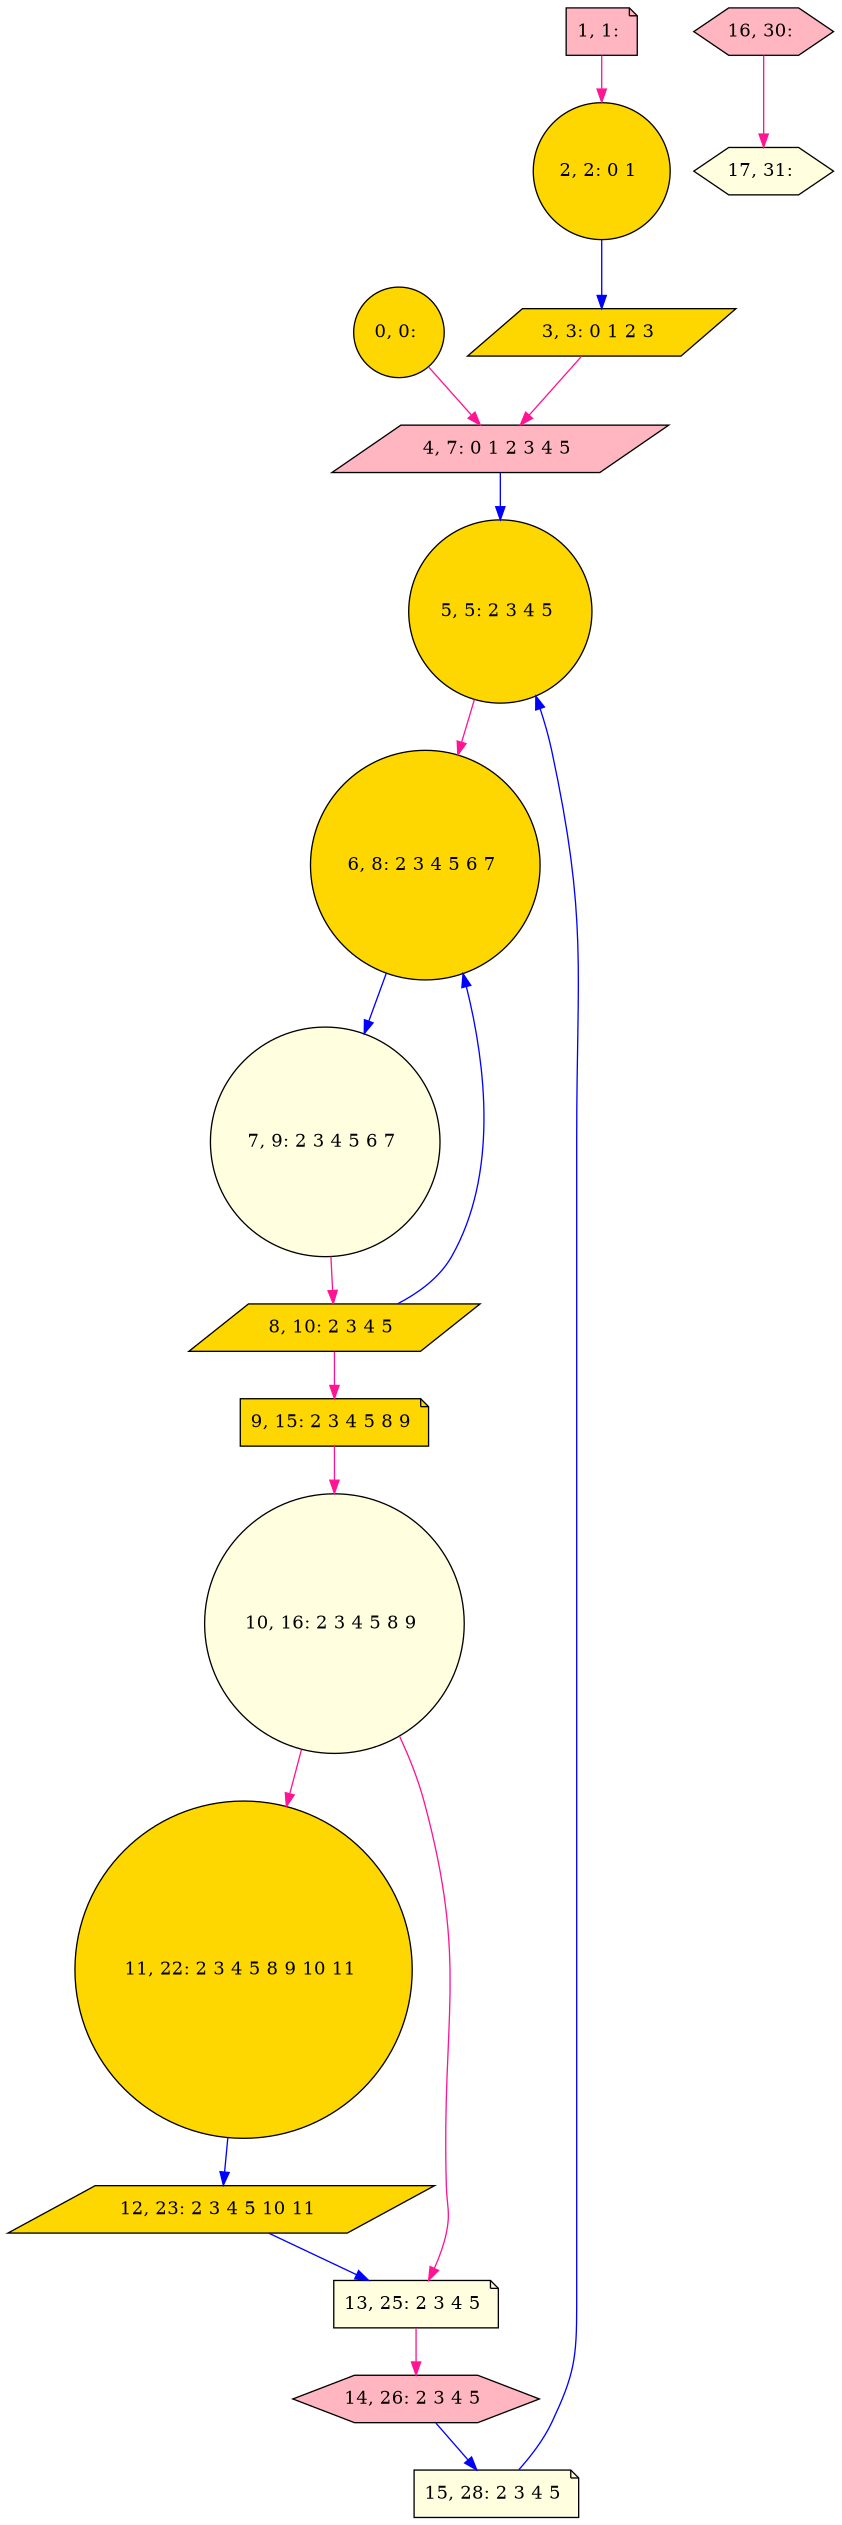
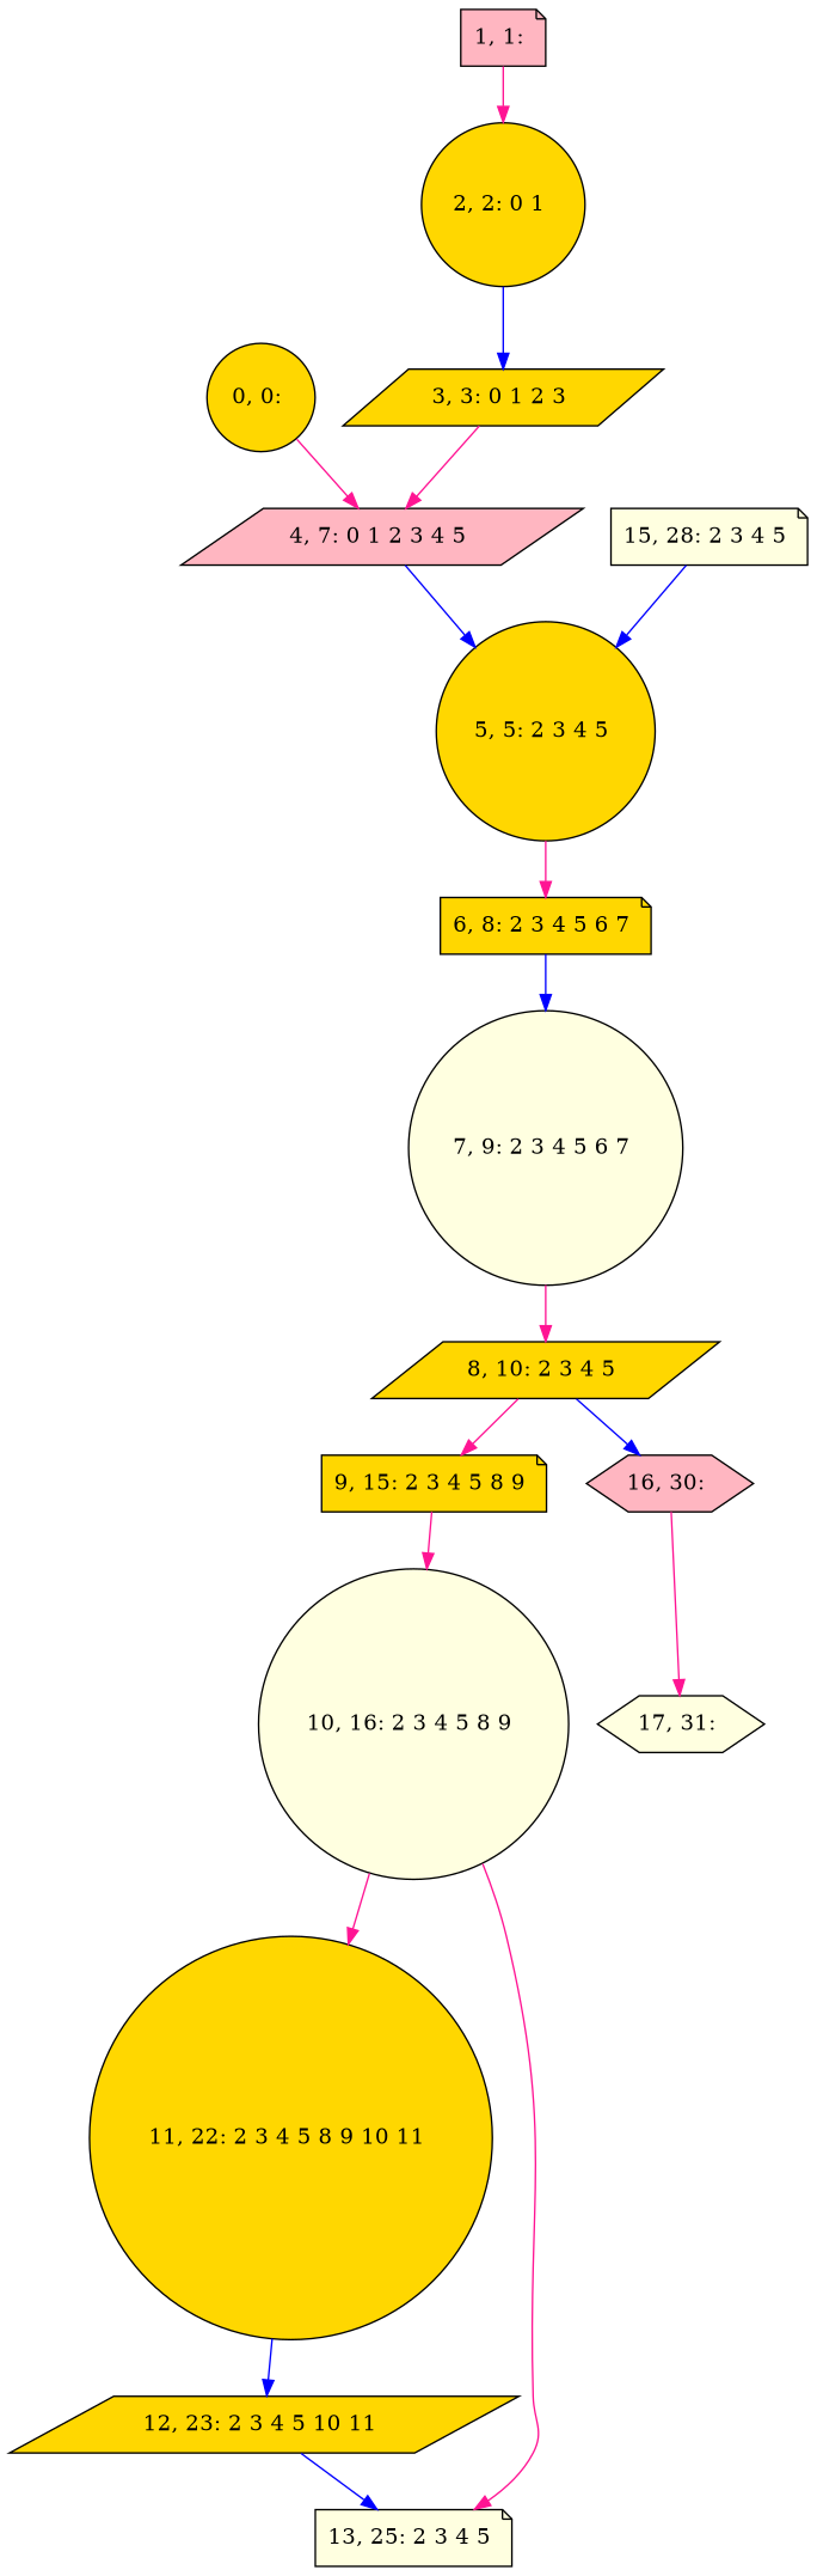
  digraph {
    node [fillcolor=gold shape=circle style=filled]
    edge [color=deeppink]
    n1 [label="0, 0: "]
    n2 [fillcolor=lightpink label="4, 7: 0 1 2 3 4 5 " shape=parallelogram]
    n3 [fillcolor=lightpink label="1, 1: " shape=note]
    n4 [label="2, 2: 0 1 "]
    n5 [label="3, 3: 0 1 2 3 " shape=parallelogram]
    n6 [label="5, 5: 2 3 4 5 "]
-   n7 [label="6, 8: 2 3 4 5 6 7 "]
+   n7 [label="6, 8: 2 3 4 5 6 7 " shape=note]
    n8 [fillcolor=lightyellow label="7, 9: 2 3 4 5 6 7 "]
    n9 [label="8, 10: 2 3 4 5 " shape=parallelogram]
    n10 [label="9, 15: 2 3 4 5 8 9 " shape=note]
    n11 [fillcolor=lightpink label="16, 30: " shape=hexagon]
    n12 [fillcolor=lightyellow label="10, 16: 2 3 4 5 8 9 "]
    n13 [fillcolor=lightyellow label="17, 31: " shape=hexagon]
    n14 [label="11, 22: 2 3 4 5 8 9 10 11 "]
    n15 [fillcolor=lightyellow label="13, 25: 2 3 4 5 " shape=note]
    n16 [label="12, 23: 2 3 4 5 10 11 " shape=parallelogram]
-   n17 [fillcolor=lightpink label="14, 26: 2 3 4 5 " shape=hexagon]
    n18 [fillcolor=lightyellow label="15, 28: 2 3 4 5 " shape=note]
    n1 -> n2
    n2 -> n6 [color=blue]
    n3 -> n4
    n4 -> n5 [color=blue]
    n5 -> n2
    n6 -> n7
    n7 -> n8 [color=blue]
    n8 -> n9
    n9 -> n10
-   n9 -> n7 [color=blue]
+   n9 -> n11 [color=blue]
    n10 -> n12
    n11 -> n13
    n12 -> n14
    n12 -> n15
    n14 -> n16 [color=blue]
-   n15 -> n17
    n16 -> n15 [color=blue]
-   n17 -> n18 [color=blue]
    n18 -> n6 [color=blue]
  }
